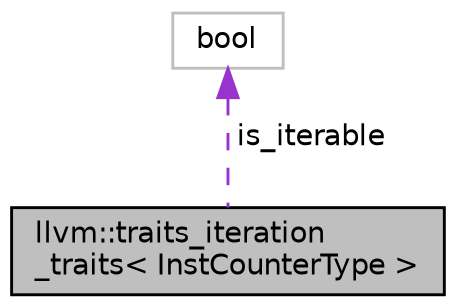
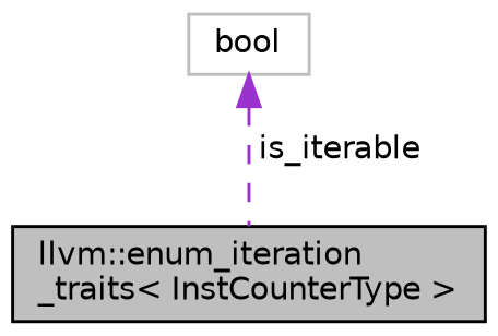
  digraph {
    node [fontname=Helvetica fontsize=10 shape=record]
-   n1 [color=black fillcolor=grey75 fontcolor=black height=0.2 label="llvm::traits_iteration\l_traits\< InstCounterType \>" style=filled width=0.4]
+   n1 [color=black fillcolor=grey75 fontcolor=black height=0.2 label="llvm::enum_iteration\l_traits\< InstCounterType \>" style=filled width=0.4]
    n2 [color=grey75 height=0.2 label=bool width=0.4]
    n2 -> n1 [color=darkorchid3 dir=back fontname=Helvetica fontsize=10 label=" is_iterable" labelfontname=Helvetica labelfontsize=10 style=dashed]
  }
